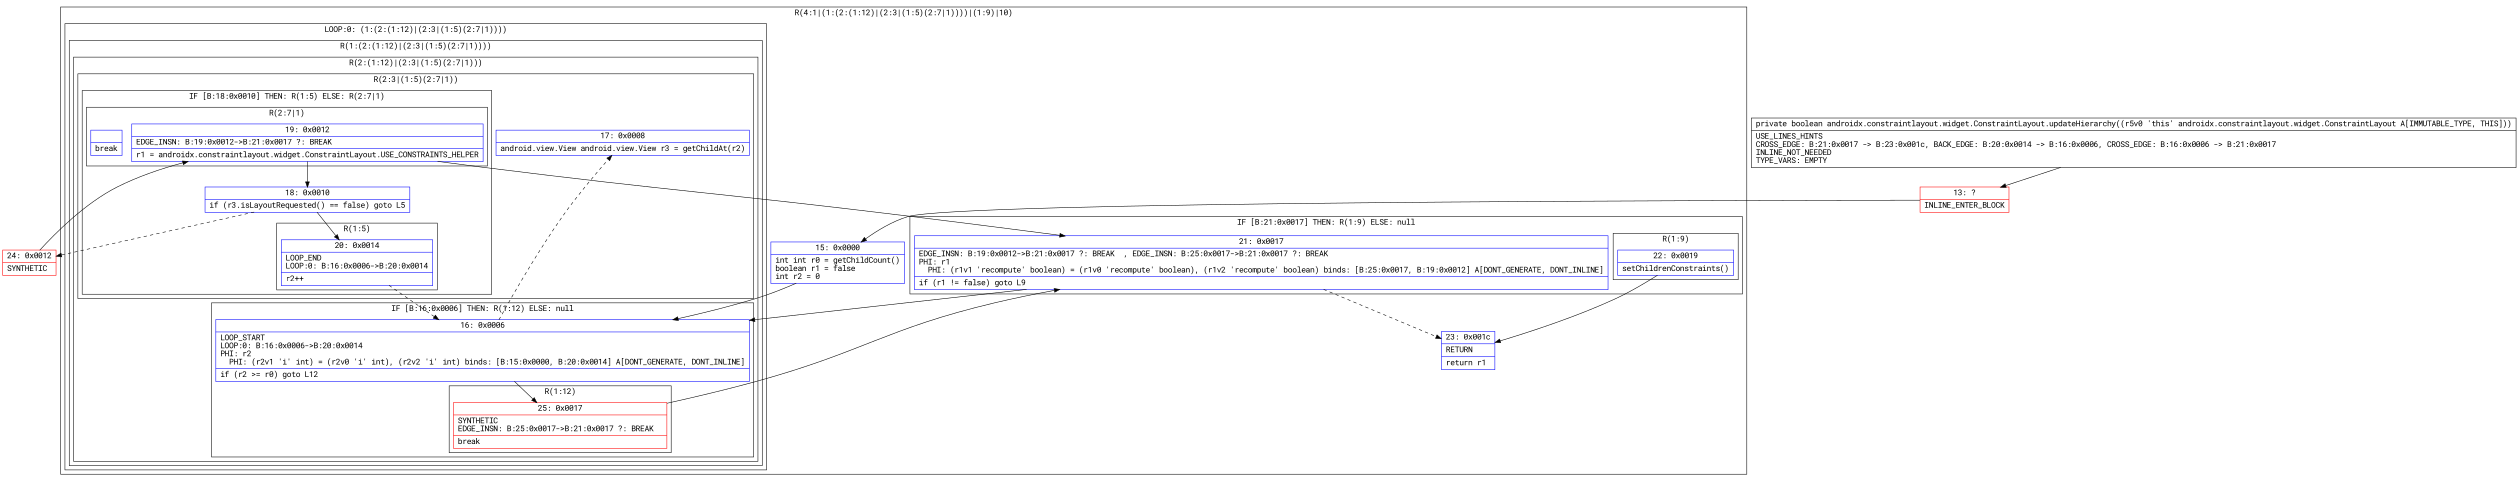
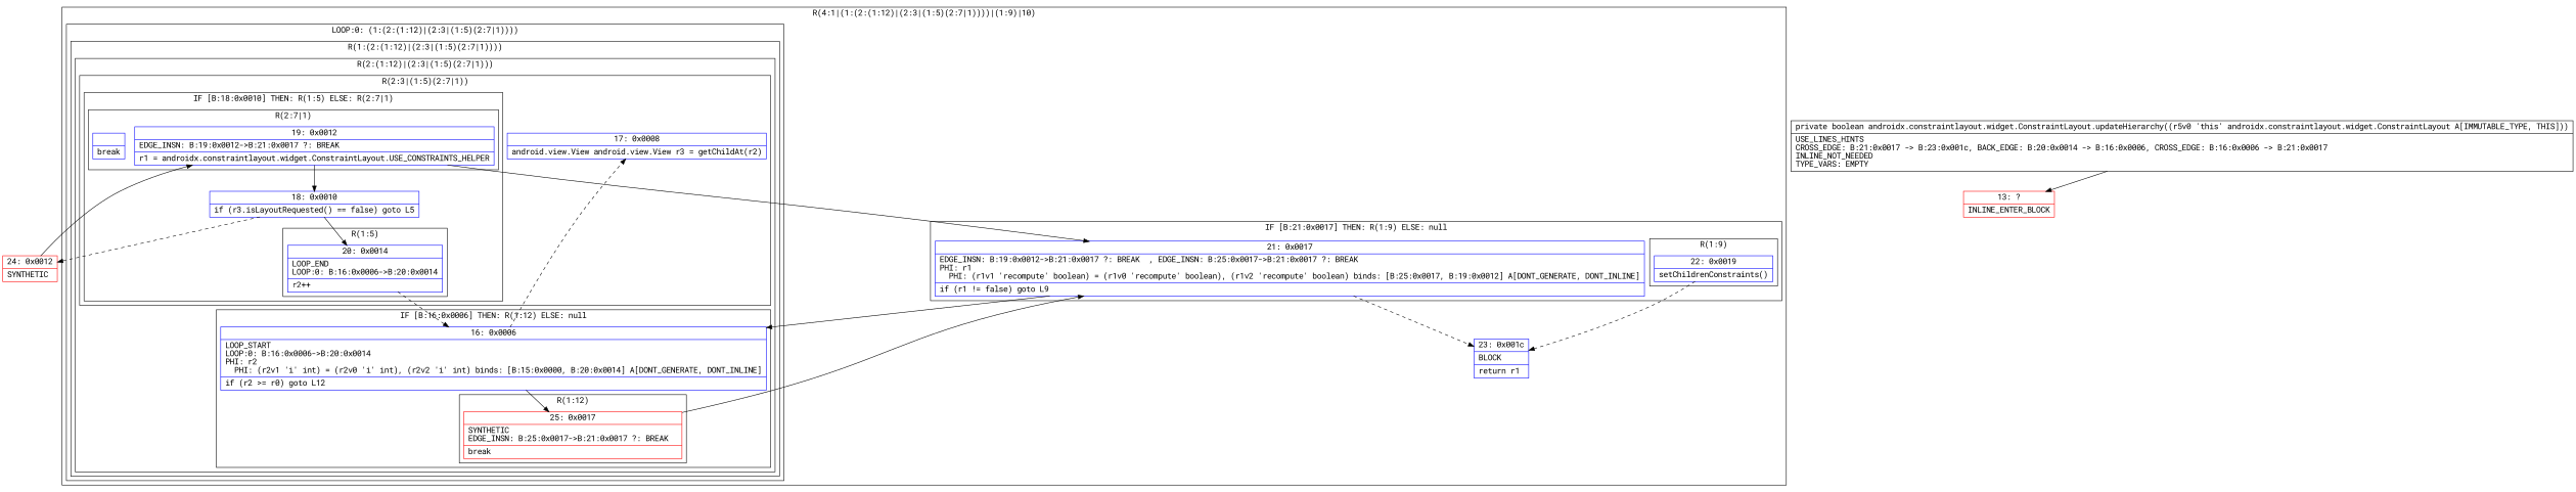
  digraph {
    fontname="Roboto Mono"
    node [color=blue fontname="Roboto Mono" shape=record]
    edge [fontname="Roboto Mono"]
    n1 [color=red label="{25\:\ 0x0017|SYNTHETIC\lEDGE_INSN: B:25:0x0017\-\>B:21:0x0017 ?: BREAK  \l|break\l}"]
    n2 [label="{16\:\ 0x0006|LOOP_START\lLOOP:0: B:16:0x0006\-\>B:20:0x0014\lPHI: r2 \l  PHI: (r2v1 'i' int) = (r2v0 'i' int), (r2v2 'i' int) binds: [B:15:0x0000, B:20:0x0014] A[DONT_GENERATE, DONT_INLINE]\l|if (r2 \>= r0) goto L12\l}"]
    n3 [label="{20\:\ 0x0014|LOOP_END\lLOOP:0: B:16:0x0006\-\>B:20:0x0014\l|r2++\l}"]
    n4 [label="{19\:\ 0x0012|EDGE_INSN: B:19:0x0012\-\>B:21:0x0017 ?: BREAK  \l|r1 = androidx.constraintlayout.widget.ConstraintLayout.USE_CONSTRAINTS_HELPER\l}"]
    n5 [label="{|break\l}"]
    n6 [label="{18\:\ 0x0010|if (r3.isLayoutRequested() == false) goto L5\l}"]
    n7 [label="{17\:\ 0x0008|android.view.View android.view.View r3 = getChildAt(r2)\l}"]
    n8 [label="{22\:\ 0x0019|setChildrenConstraints()\l}"]
    n9 [label="{21\:\ 0x0017|EDGE_INSN: B:19:0x0012\-\>B:21:0x0017 ?: BREAK  , EDGE_INSN: B:25:0x0017\-\>B:21:0x0017 ?: BREAK  \lPHI: r1 \l  PHI: (r1v1 'recompute' boolean) = (r1v0 'recompute' boolean), (r1v2 'recompute' boolean) binds: [B:25:0x0017, B:19:0x0012] A[DONT_GENERATE, DONT_INLINE]\l|if (r1 != false) goto L9\l}"]
-   n10 [label="{15\:\ 0x0000|int int r0 = getChildCount()\lboolean r1 = false\lint r2 = 0\l}"]
-   n11 [label="{23\:\ 0x001c|RETURN\l|return r1\l}"]
+   n11 [label="{23\:\ 0x001c|BLOCK\l|return r1\l}"]
    n12 [color=red label="{24\:\ 0x0012|SYNTHETIC\l}"]
    n13 [color=red label="{13\:\ ?|INLINE_ENTER_BLOCK\l}"]
    n14 [label="{private boolean androidx.constraintlayout.widget.ConstraintLayout.updateHierarchy((r5v0 'this' androidx.constraintlayout.widget.ConstraintLayout A[IMMUTABLE_TYPE, THIS]))  | USE_LINES_HINTS\lCROSS_EDGE: B:21:0x0017 \-\> B:23:0x001c, BACK_EDGE: B:20:0x0014 \-\> B:16:0x0006, CROSS_EDGE: B:16:0x0006 \-\> B:21:0x0017\lINLINE_NOT_NEEDED\lTYPE_VARS: EMPTY\l}" color=""]
    subgraph cluster_1 {
      label="R(4:1|(1:(2:(1:12)|(2:3|(1:5)(2:7|1))))|(1:9)|10)"
-     n10
      n11
      subgraph cluster_2 {
        label="LOOP:0: (1:(2:(1:12)|(2:3|(1:5)(2:7|1))))"
        subgraph cluster_3 {
          label="R(1:(2:(1:12)|(2:3|(1:5)(2:7|1))))"
          subgraph cluster_4 {
            label="R(2:(1:12)|(2:3|(1:5)(2:7|1)))"
            subgraph cluster_5 {
              label="IF [B:16:0x0006] THEN: R(1:12) ELSE: null"
              n2
              subgraph cluster_6 {
                label="R(1:12)"
                n1
              }
            }
            subgraph cluster_7 {
              label="R(2:3|(1:5)(2:7|1))"
              n7
              subgraph cluster_8 {
                label="IF [B:18:0x0010] THEN: R(1:5) ELSE: R(2:7|1)"
                n6
                subgraph cluster_9 {
                  label="R(1:5)"
                  n3
                }
                subgraph cluster_10 {
                  label="R(2:7|1)"
                  n4
                  n5
                }
              }
            }
          }
        }
      }
      subgraph cluster_11 {
        label="IF [B:21:0x0017] THEN: R(1:9) ELSE: null"
        n9
        subgraph cluster_12 {
          label="R(1:9)"
          n8
        }
      }
    }
    n1 -> n9
    n2 -> n1
    n2 -> n7 [style=dashed]
    n3 -> n2 [style=dashed]
    n4 -> n6
    n4 -> n9
    n6 -> n3
    n6 -> n12 [style=dashed]
-   n8 -> n11
+   n8 -> n11 [style=dashed]
    n9 -> n2
    n9 -> n11 [style=dashed]
-   n10 -> n2
    n12 -> n4
-   n13 -> n10
    n14 -> n13
  }
